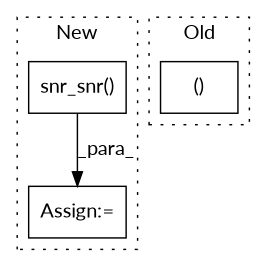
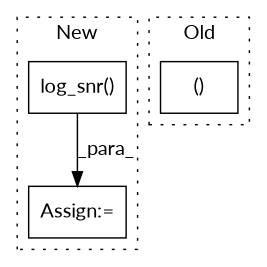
  digraph {
    fontname=Lato
    node [shape=box fontname=Lato]
-   n1 [a=75 l="13,1" label="snr_snr()" s="18064,18087"]
+   n1 [a=75 l="13,1" label="log_snr()" s="18064,18087"]
    n2 [a=68 l=24 label="Assign:=" s=18116]
    n3 [a=54 l=0 label="()" s=18455]
    subgraph cluster_1 {
      label=New
      style=dotted
      n1
      n2
    }
    subgraph cluster_2 {
      label=Old
      style=dotted
      n3
    }
    n1 -> n2 [label=_para_ fontname=Lato]
  }
